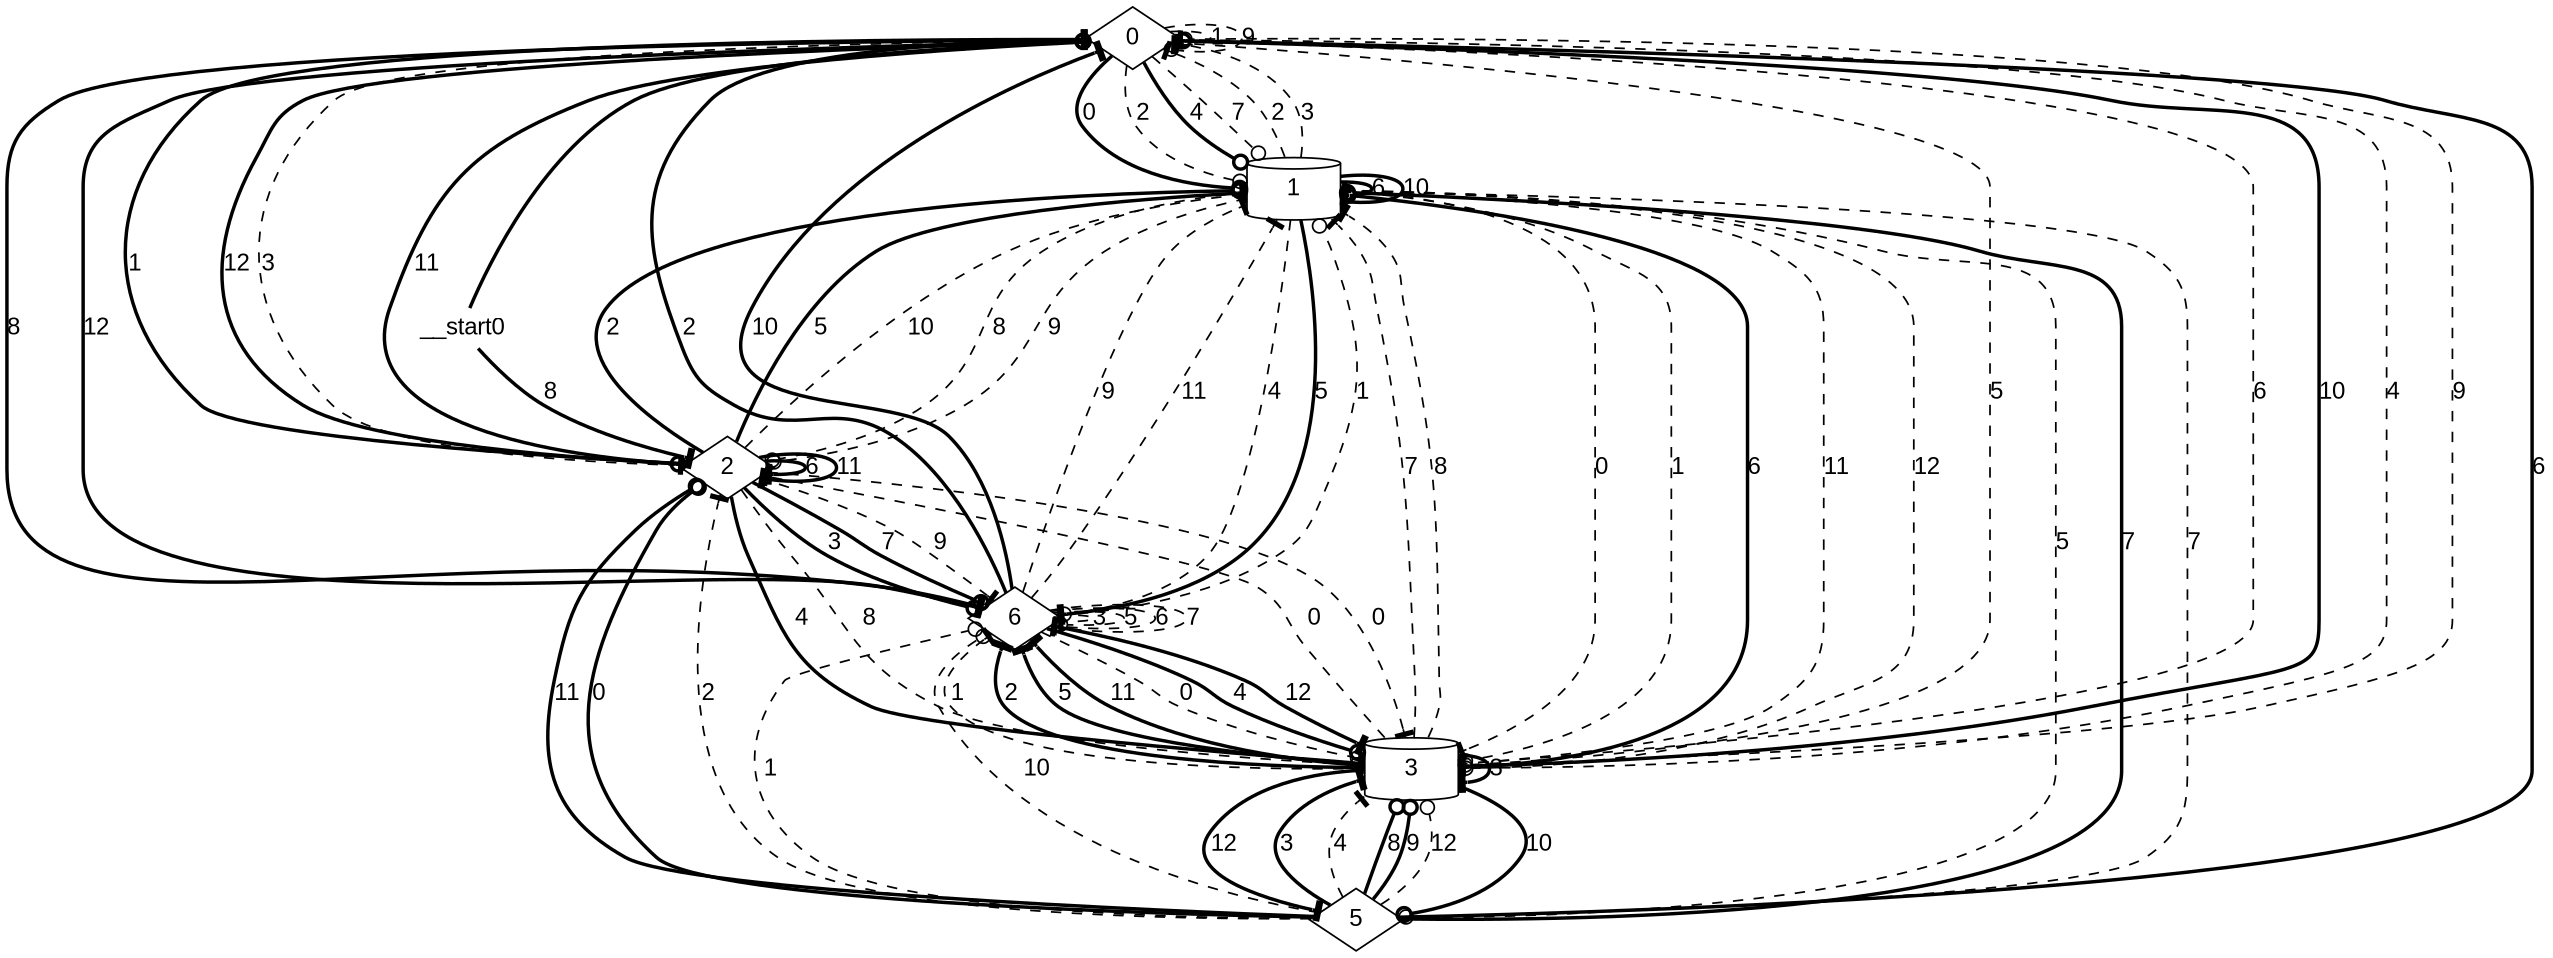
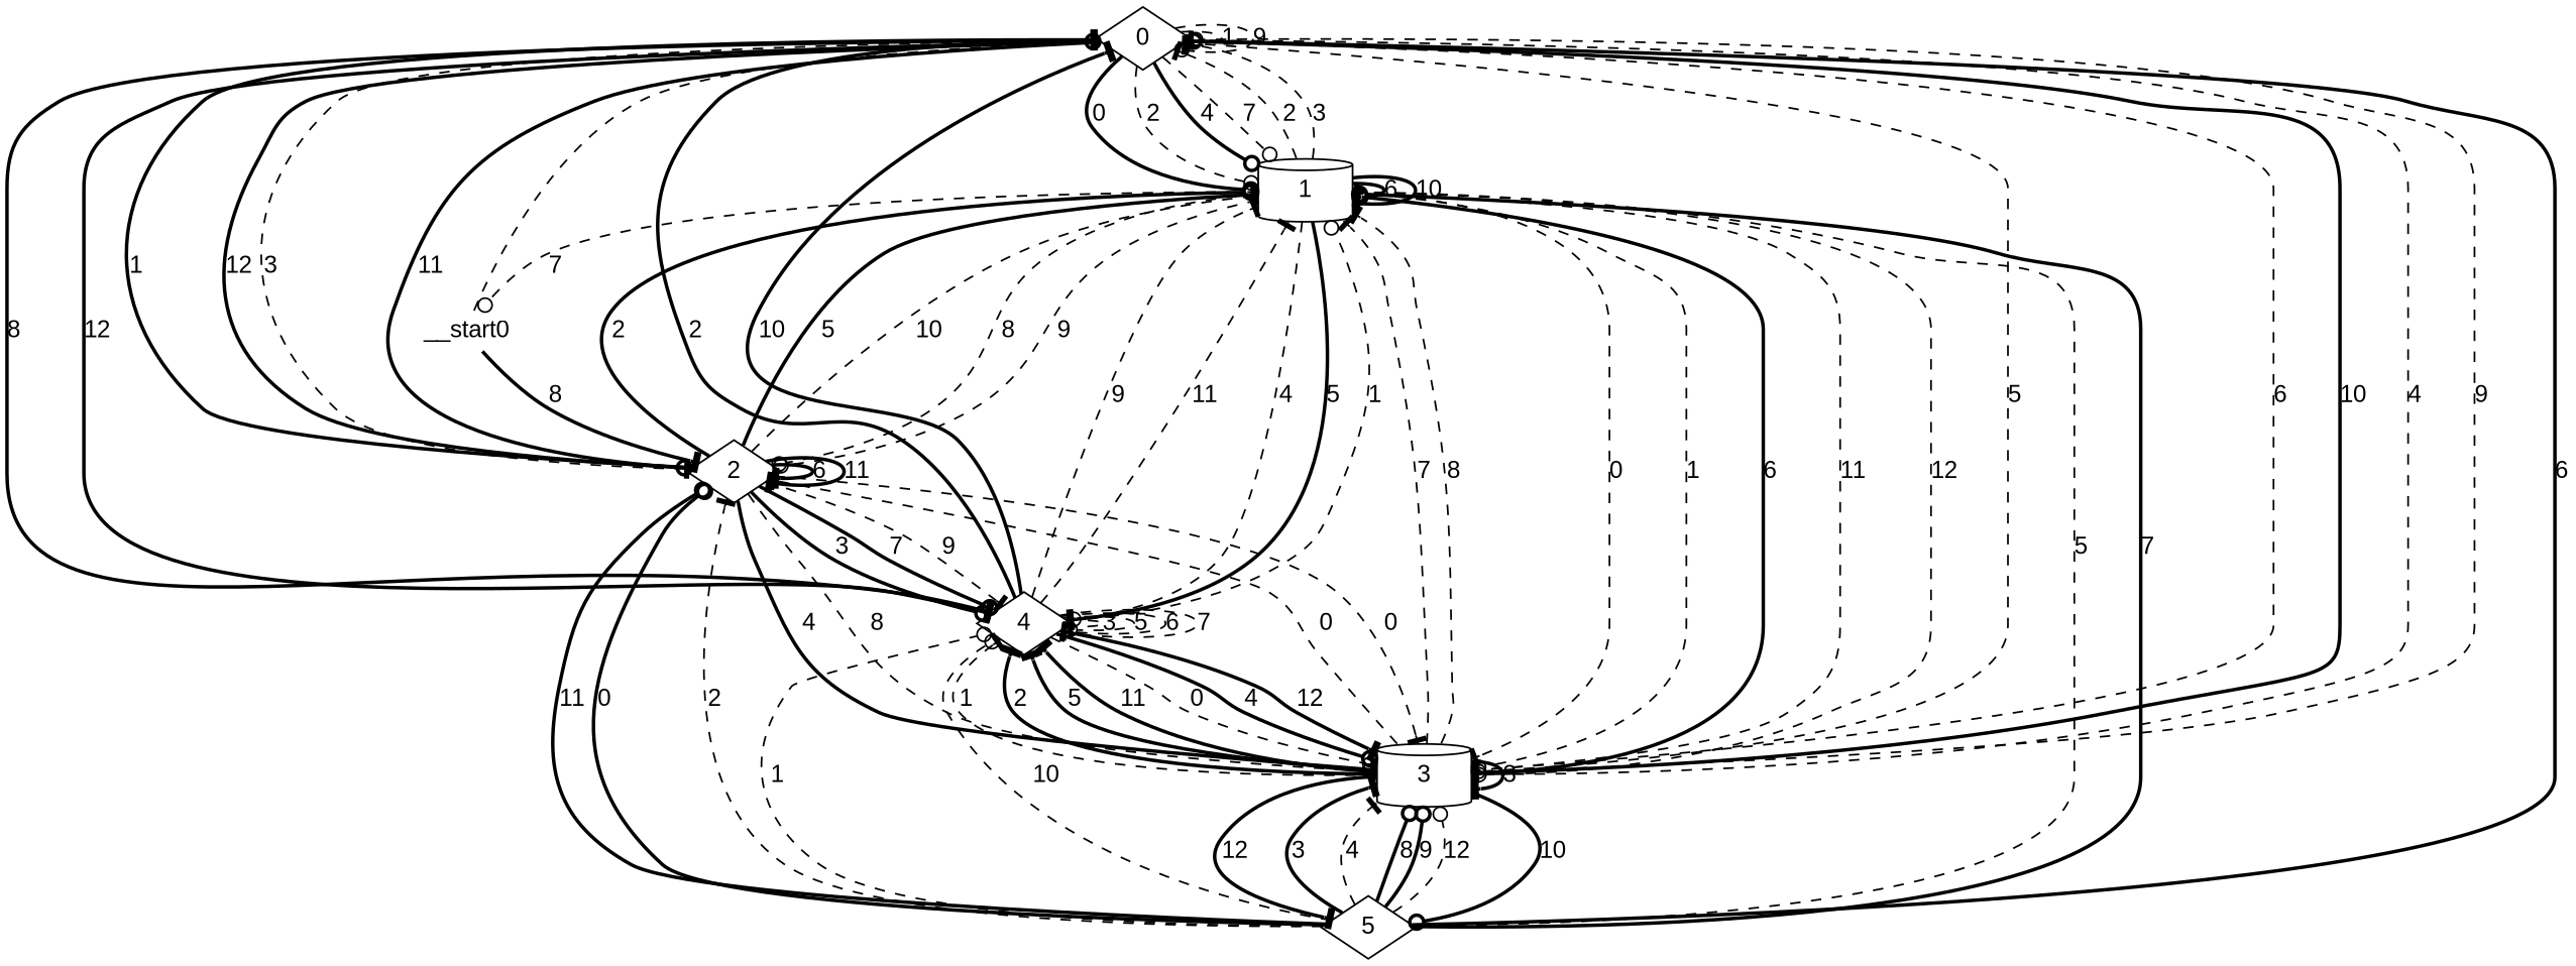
  digraph {
    fontname="Liberation Sans"
    node [fontname="Liberation Sans" shape=diamond]
    edge [arrowhead=tee fontname="Liberation Sans" style=dashed]
    n1 [label=0]
    n2 [label=1 shape=cylinder]
    n3 [label=2]
    n4 [label=3 shape=cylinder]
-   n5 [label=6]
+   n5 [label=4]
    n6 [label=5]
    __start0 [height=0 shape=none width=0]
    n1 -> n1 [label=1]
    n1 -> n1 [arrowhead=odot label=9]
    n1 -> n2 [arrowhead=odot label=0 style=bold]
    n1 -> n2 [arrowhead=odot label=2]
    n1 -> n2 [arrowhead=odot label=4 style=bold]
    n1 -> n2 [arrowhead=odot label=7]
    n1 -> n3 [label=3]
    n1 -> n3 [arrowhead=odot label=11 style=bold]
    n1 -> n4 [arrowhead=odot label=5]
    n1 -> n4 [label=6]
    n1 -> n4 [label=10 style=bold]
    n1 -> n5 [label=8 style=bold]
    n1 -> n5 [label=12 style=bold]
    n2 -> n1 [label=2]
    n2 -> n1 [label=3]
    n2 -> n2 [arrowhead=odot label=6 style=bold]
    n2 -> n2 [label=10 style=bold]
    n2 -> n3 [arrowhead=odot label=8]
    n2 -> n3 [arrowhead=odot label=9]
    n2 -> n4 [label=0]
    n2 -> n4 [arrowhead=odot label=1]
    n2 -> n4 [label=11]
    n2 -> n4 [arrowhead=odot label=12]
    n2 -> n5 [arrowhead=odot label=4]
    n2 -> n5 [label=5 style=bold]
-   n2 -> n6 [arrowhead=odot label=7]
+   n2 -> __start0 [arrowhead=odot label=7]
    n3 -> n1 [label=1 style=bold]
    n3 -> n1 [arrowhead=odot label=12 style=bold]
    n3 -> n2 [arrowhead=odot label=2 style=bold]
    n3 -> n2 [label=5 style=bold]
    n3 -> n2 [label=10]
    n3 -> n3 [label=6 style=bold]
    n3 -> n3 [label=11 style=bold]
    n3 -> n4 [label=0]
    n3 -> n4 [label=4 style=bold]
    n3 -> n4 [arrowhead=odot label=8]
    n3 -> n5 [arrowhead=odot label=3 style=bold]
    n3 -> n5 [arrowhead=odot label=7 style=bold]
    n3 -> n5 [label=9]
    n4 -> n1 [label=4]
    n4 -> n1 [arrowhead=odot label=9]
    n4 -> n2 [label=6 style=bold]
    n4 -> n2 [label=7]
    n4 -> n2 [label=8]
    n4 -> n3 [label=0]
    n4 -> n4 [label=3 style=bold]
    n4 -> n5 [label=1]
    n4 -> n5 [label=2 style=bold]
    n4 -> n5 [label=5 style=bold]
    n4 -> n5 [label=11 style=bold]
    n4 -> n6 [arrowhead=odot label=10 style=bold]
    n4 -> n6 [label=12 style=bold]
    n5 -> n1 [label=2 style=bold]
    n5 -> n1 [label=10 style=bold]
    n5 -> n2 [arrowhead=odot label=1]
    n5 -> n2 [label=9]
    n5 -> n2 [label=11]
    n5 -> n4 [arrowhead=odot label=0]
    n5 -> n4 [arrowhead=odot label=4 style=bold]
    n5 -> n4 [label=12 style=bold]
    n5 -> n5 [label=3]
    n5 -> n5 [arrowhead=odot label=5]
    n5 -> n5 [label=6]
    n5 -> n5 [label=7]
    n6 -> n1 [arrowhead=odot label=6 style=bold]
    n6 -> n2 [label=5]
    n6 -> n2 [arrowhead=odot label=7 style=bold]
    n6 -> n3 [arrowhead=odot label=0 style=bold]
    n6 -> n3 [label=2]
    n6 -> n3 [arrowhead=odot label=11 style=bold]
    n6 -> n4 [label=3 style=bold]
    n6 -> n4 [label=4]
    n6 -> n4 [arrowhead=odot label=8 style=bold]
    n6 -> n4 [arrowhead=odot label=9 style=bold]
    n6 -> n4 [arrowhead=odot label=12]
    n6 -> n5 [arrowhead=odot label=1]
    n6 -> n5 [arrowhead=odot label=10]
-   __start0 -> n1 [arrowhead=odot style=bold]
+   __start0 -> n1 [arrowhead=odot]
    __start0 -> n3 [label=8 style=bold]
  }
